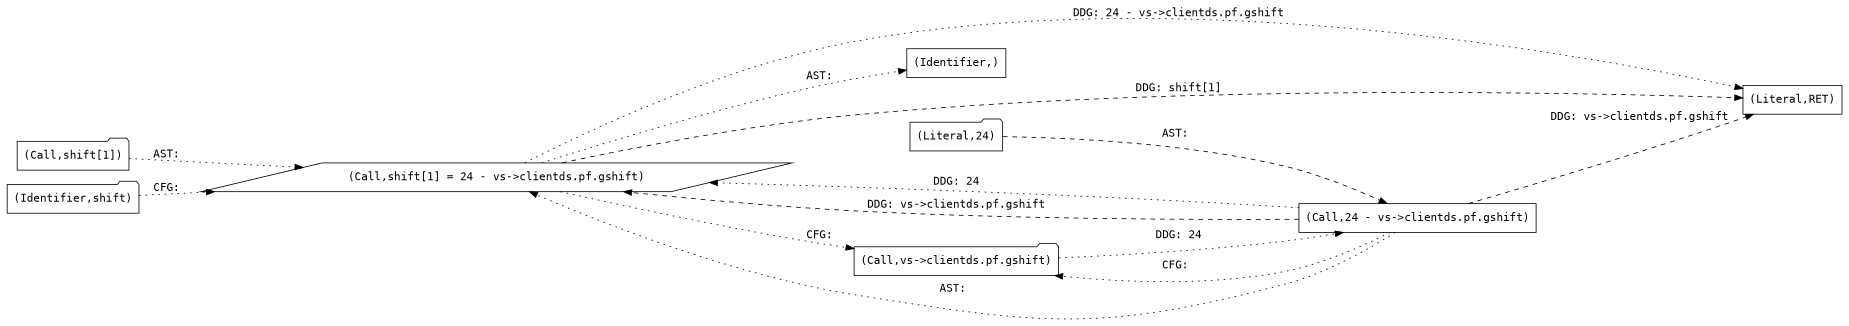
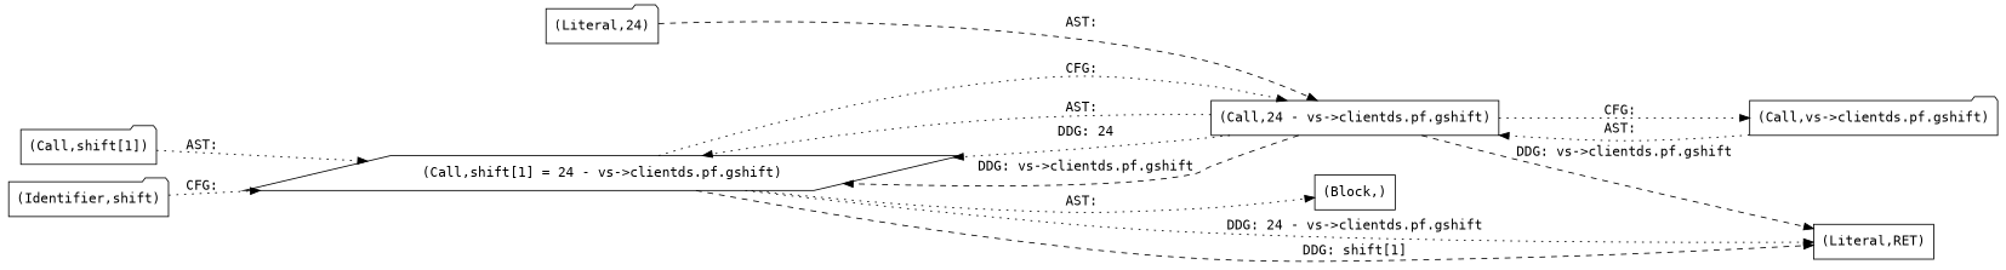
  digraph {
    fontname="DejaVu Sans Mono"
    rankdir=LR
    node [fontname="DejaVu Sans Mono" shape=folder]
    edge [fontname="DejaVu Sans Mono" style=dotted]
    n1 [label="(Call,shift[1] = 24 - vs->clientds.pf.gshift)" shape=parallelogram]
    n2 [label="(Call,24 - vs->clientds.pf.gshift)" shape=box]
-   n3 [label="(Identifier,)" shape=box]
+   n3 [label="(Block,)" shape=box]
    n4 [label="(Literal,RET)" shape=box]
    n5 [label="(Call,vs->clientds.pf.gshift)"]
    n6 [label="(Call,shift[1])"]
    n7 [label="(Identifier,shift)"]
    n8 [label="(Literal,24)"]
-   n1 -> n5 [label="CFG: "]
+   n1 -> n2 [label="CFG: "]
    n1 -> n3 [label="AST: "]
    n1 -> n4 [label="DDG: 24 - vs->clientds.pf.gshift"]
    n1 -> n4 [label="DDG: shift[1]" style=dashed]
    n2 -> n1 [label="AST: "]
    n2 -> n1 [label="DDG: 24"]
    n2 -> n1 [label="DDG: vs->clientds.pf.gshift" style=dashed]
    n2 -> n4 [label="DDG: vs->clientds.pf.gshift" style=dashed]
    n2 -> n5 [label="CFG: "]
-   n5 -> n2 [label="DDG: 24"]
+   n5 -> n2 [label="AST: "]
    n6 -> n1 [label="AST: "]
    n7 -> n1 [label="CFG: "]
    n8 -> n2 [label="AST: " style=dashed]
  }
